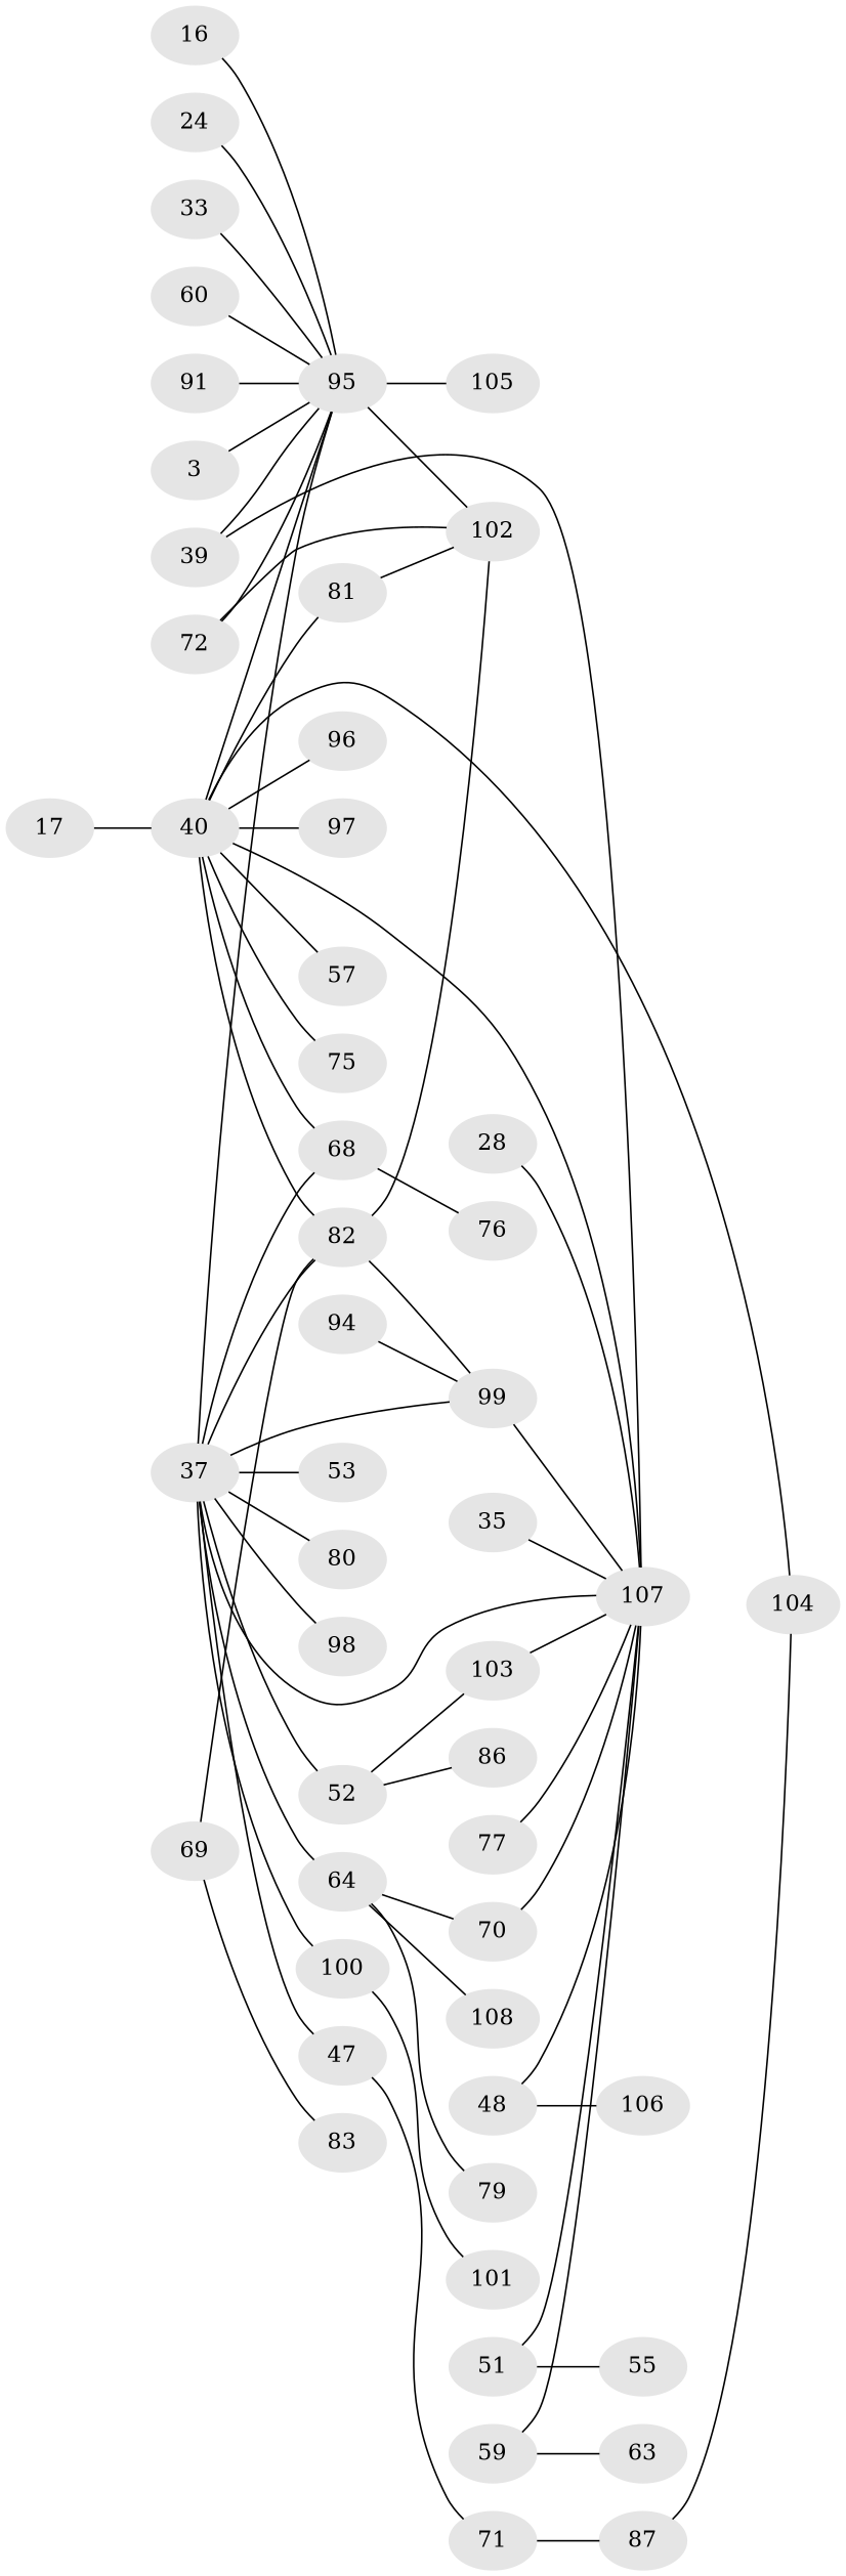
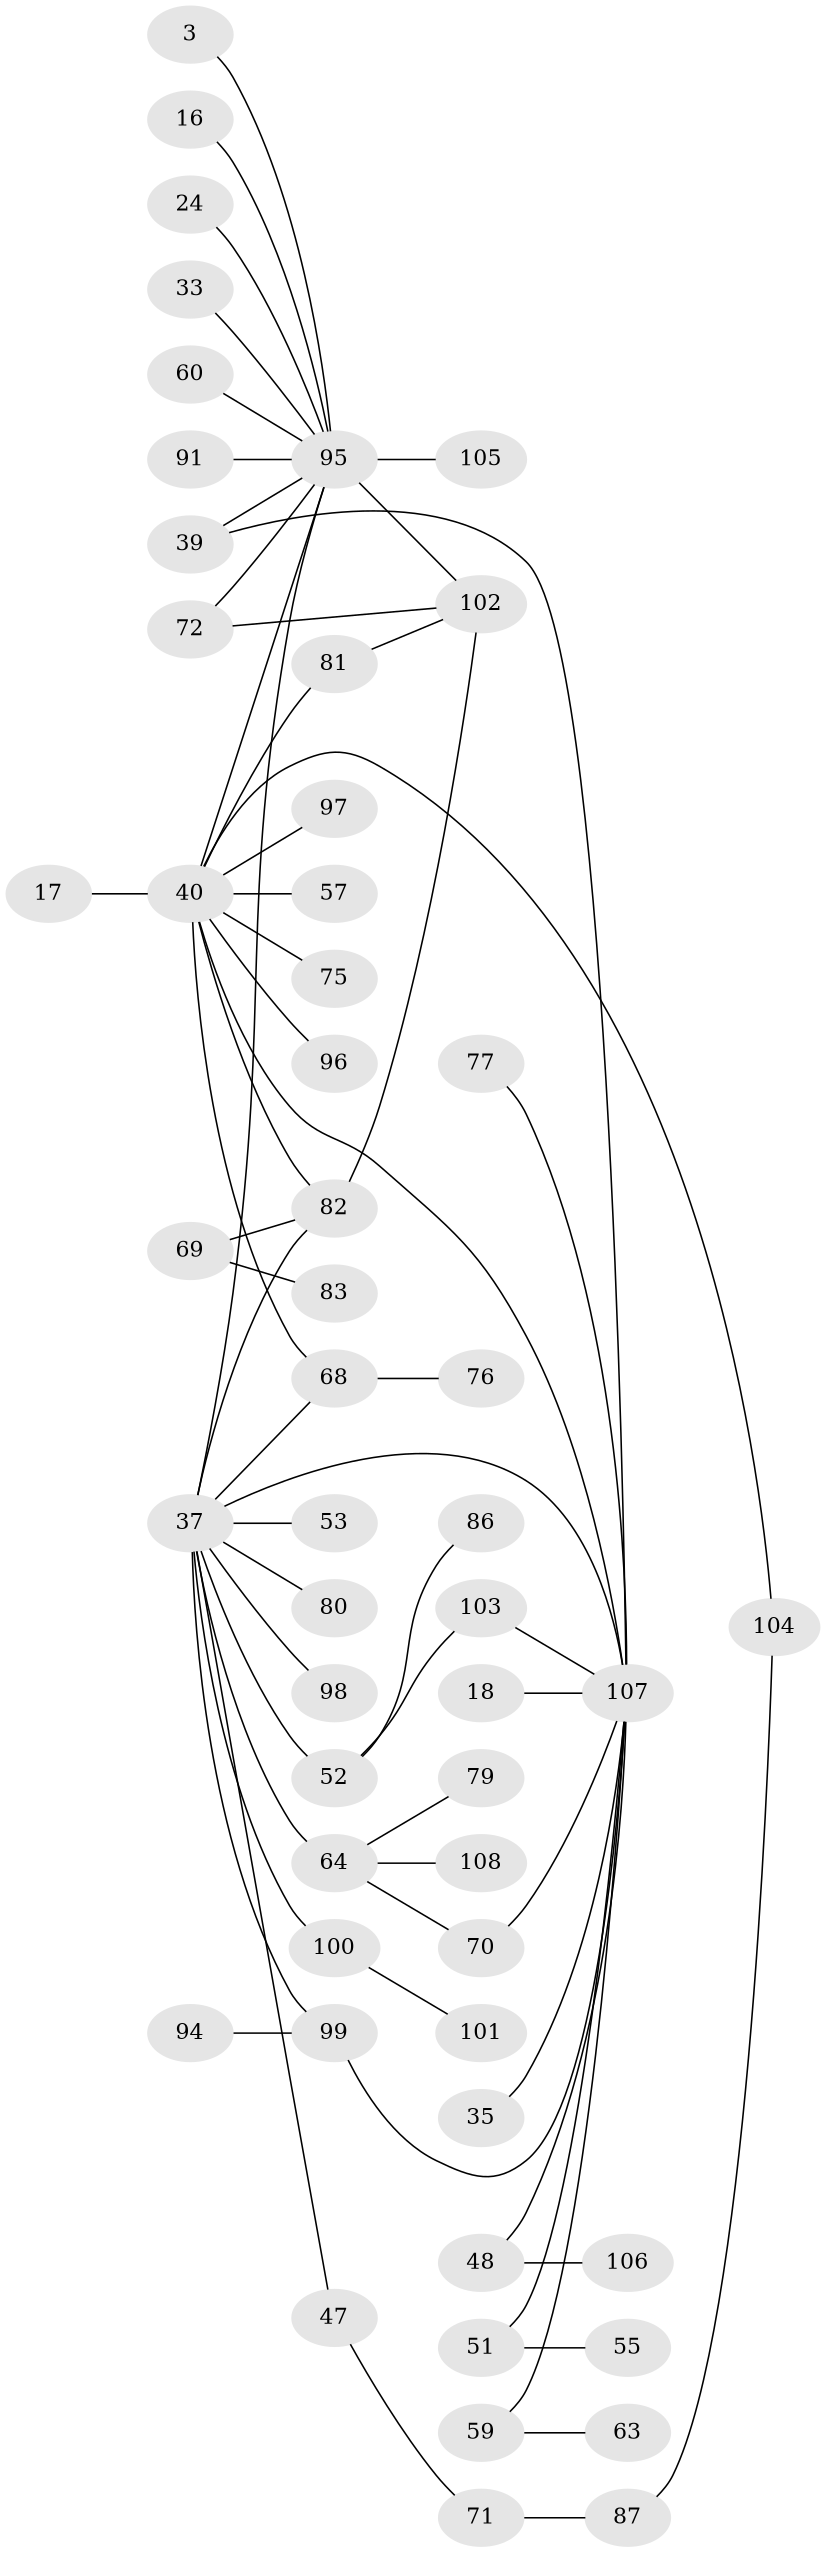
  graph {
    rankdir=LR
    node [color=gray90 style=filled]
    95 [super="+65+62+54+88"]
    102 [super="+90+58"]
    105
    3
    16
    40 [super="+27"]
    107 [super="+30+9+31+43"]
    68 [super="+32"]
    82 [super="+49+46+78"]
    57
    75
    81
    96
    97
    104 [super="+6"]
    17
    24
-   28
+   28 [label=18]
    33
    n20 [label=39 super="+26"]
    35
    37 [super="+7+13+36"]
    47
    52 [super="+39"]
    53
    64 [super="+61+38"]
    80
    98
    99 [super="+66"]
    100 [super="+92+93+44"]
    71
    86
    103 [super="+29"]
    70
    79
    108
    76
    101
    87
    48
    106
    51
    55
    59
    63
    60
    69
    83
    72
    77
    91 [super="+67"]
    94
    95 -- 102 [weight=2]
    95 -- 105
    3 -- 95
    16 -- 95
    40 -- 95 [weight=2]
    40 -- 107
    40 -- 68
    40 -- 82
    40 -- 57
    40 -- 75
    40 -- 81
    40 -- 96
    40 -- 97
    40 -- 104
    68 -- 76
    82 -- 102
-   82 -- 99
    81 -- 102
    17 -- 40
    24 -- 95
    28 -- 107
    33 -- 95
    n20 -- 95
    n20 -- 107
    35 -- 107
    37 -- 95 [weight=6]
    37 -- 107 [weight=2]
    37 -- 68
    37 -- 82
    37 -- 47
    37 -- 52
    37 -- 53
    37 -- 64 [weight=3]
    37 -- 80
    37 -- 98
    37 -- 99 [weight=2]
    37 -- 100
    47 -- 71
    52 -- 86
    52 -- 103
    64 -- 70
    64 -- 79
    64 -- 108
    99 -- 107
    100 -- 101
    71 -- 87
    103 -- 107
    70 -- 107
    87 -- 104
    48 -- 107
    48 -- 106
    51 -- 107
    51 -- 55
    59 -- 107
    59 -- 63
    60 -- 95
    69 -- 82
    69 -- 83
    72 -- 95
    72 -- 102
    77 -- 107
    91 -- 95 [weight=2]
    94 -- 99
  }
